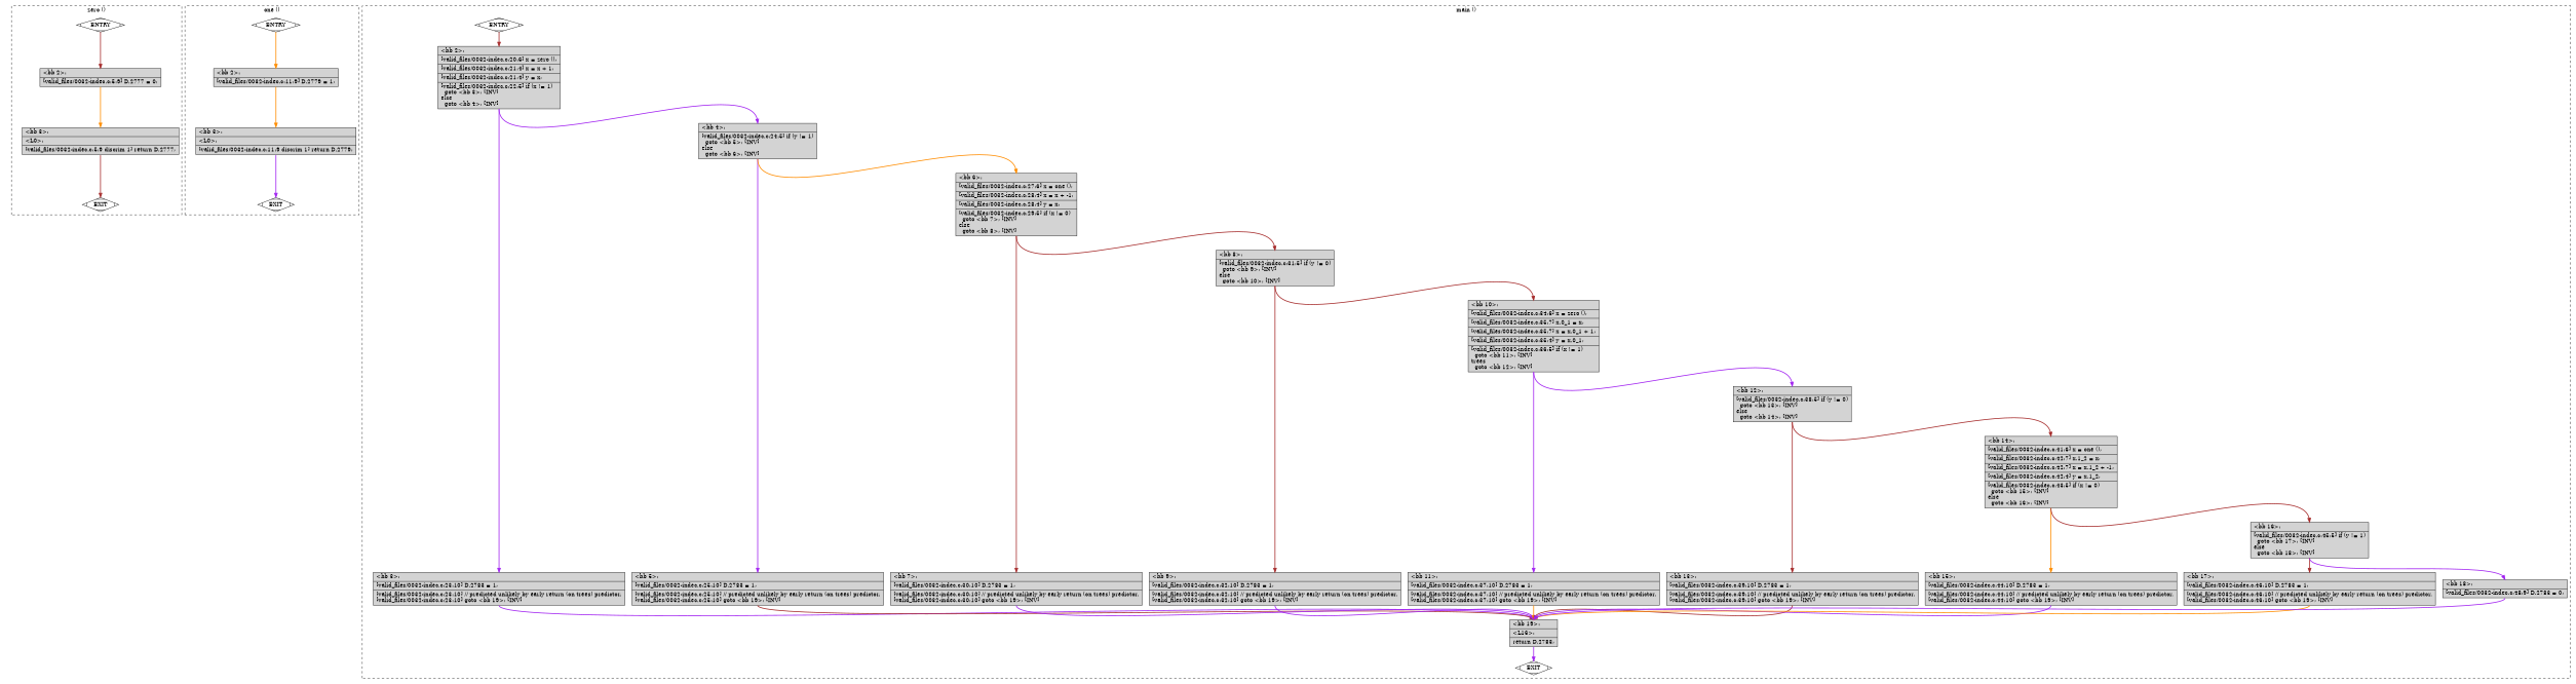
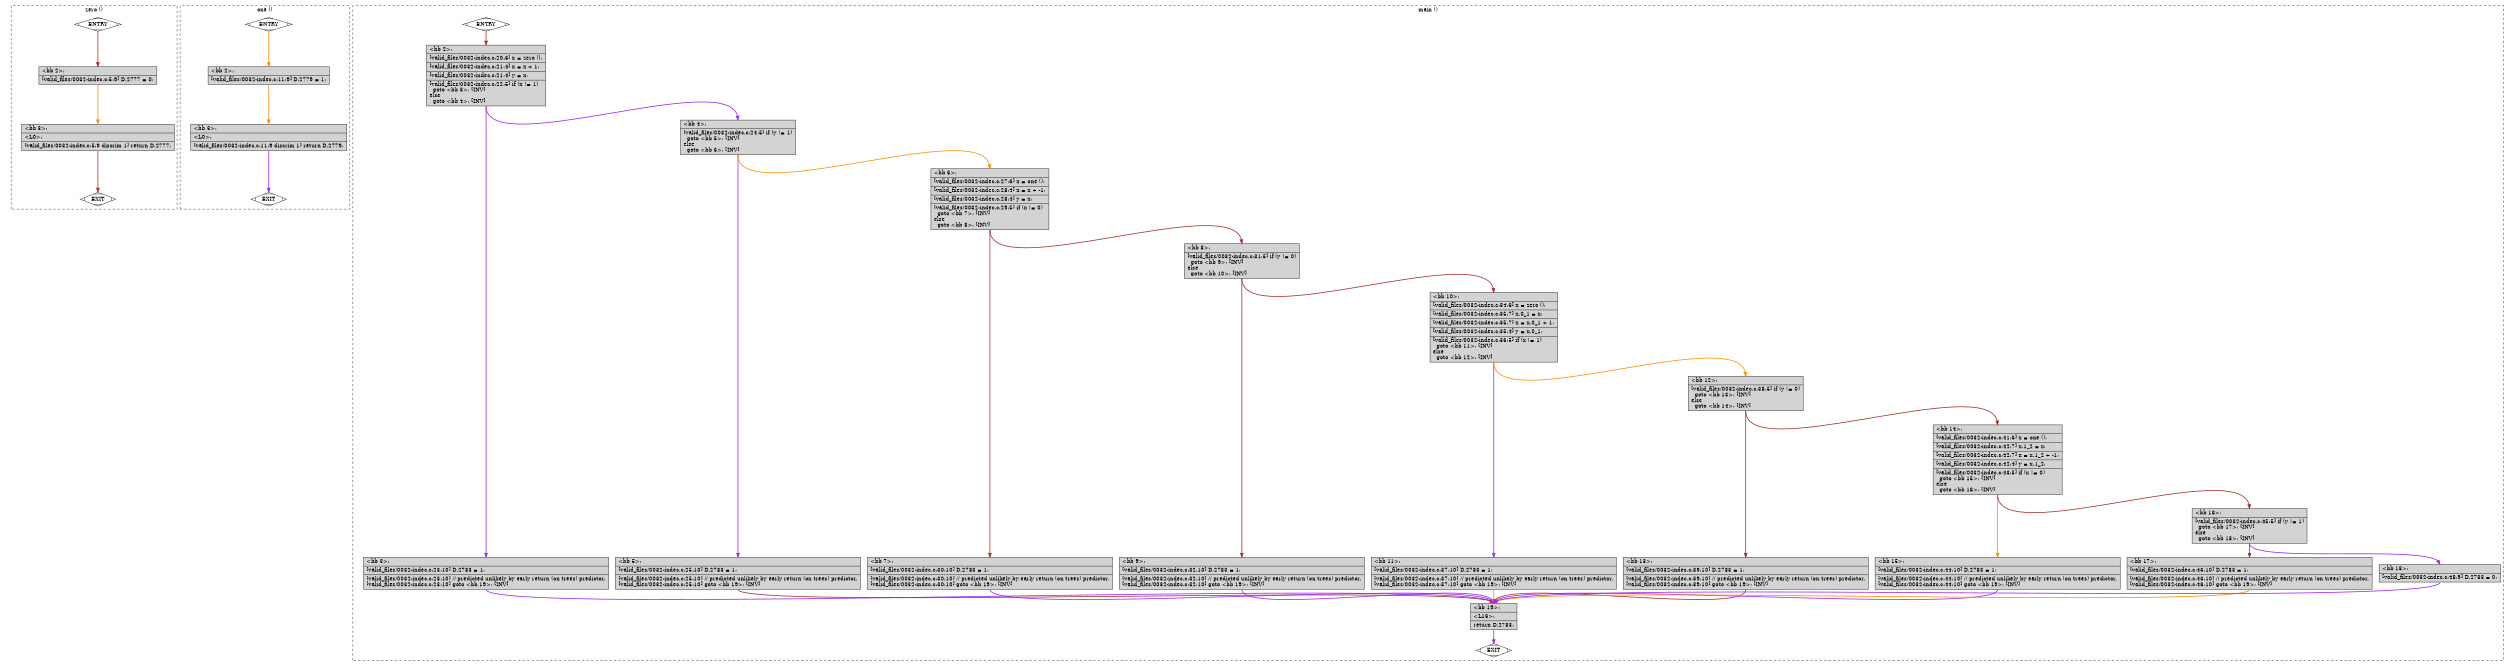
  digraph {
    node [fillcolor=lightgrey shape=record style=filled]
    edge [constraint=true headport=n style="solid,bold" tailport=s color=brown weight=10]
    n1 [fillcolor=white label=ENTRY shape=Mdiamond]
    n2 [fillcolor=white label=EXIT shape=Mdiamond]
    n3 [label="{\<bb\ 2\>:\l|[valid_files/0032-indec.c:5:9]\ D.2777\ =\ 0;\l}"]
    n4 [label="{\<bb\ 3\>:\l|\<L0\>:\l|[valid_files/0032-indec.c:5:9\ discrim\ 1]\ return\ D.2777;\l}"]
    n5 [fillcolor=white label=ENTRY shape=Mdiamond]
    n6 [fillcolor=white label=EXIT shape=Mdiamond]
    n7 [label="{\<bb\ 2\>:\l|[valid_files/0032-indec.c:11:9]\ D.2779\ =\ 1;\l}"]
    n8 [label="{\<bb\ 3\>:\l|\<L0\>:\l|[valid_files/0032-indec.c:11:9\ discrim\ 1]\ return\ D.2779;\l}"]
    n9 [fillcolor=white label=ENTRY shape=Mdiamond]
    n10 [fillcolor=white label=EXIT shape=Mdiamond]
    n11 [label="{\<bb\ 2\>:\l|[valid_files/0032-indec.c:20:6]\ x\ =\ zero\ ();\l|[valid_files/0032-indec.c:21:4]\ x\ =\ x\ +\ 1;\l|[valid_files/0032-indec.c:21:4]\ y\ =\ x;\l|[valid_files/0032-indec.c:22:5]\ if\ (x\ !=\ 1)\l\ \ goto\ \<bb\ 3\>;\ [INV]\lelse\l\ \ goto\ \<bb\ 4\>;\ [INV]\l}"]
    n12 [label="{\<bb\ 3\>:\l|[valid_files/0032-indec.c:23:10]\ D.2783\ =\ 1;\l|[valid_files/0032-indec.c:23:10]\ //\ predicted\ unlikely\ by\ early\ return\ (on\ trees)\ predictor.\l[valid_files/0032-indec.c:23:10]\ goto\ \<bb\ 19\>;\ [INV]\l}"]
    n13 [label="{\<bb\ 4\>:\l|[valid_files/0032-indec.c:24:5]\ if\ (y\ !=\ 1)\l\ \ goto\ \<bb\ 5\>;\ [INV]\lelse\l\ \ goto\ \<bb\ 6\>;\ [INV]\l}"]
    n14 [label="{\<bb\ 19\>:\l|\<L16\>:\l|return\ D.2783;\l}"]
    n15 [label="{\<bb\ 5\>:\l|[valid_files/0032-indec.c:25:10]\ D.2783\ =\ 1;\l|[valid_files/0032-indec.c:25:10]\ //\ predicted\ unlikely\ by\ early\ return\ (on\ trees)\ predictor.\l[valid_files/0032-indec.c:25:10]\ goto\ \<bb\ 19\>;\ [INV]\l}"]
    n16 [label="{\<bb\ 6\>:\l|[valid_files/0032-indec.c:27:6]\ x\ =\ one\ ();\l|[valid_files/0032-indec.c:28:4]\ x\ =\ x\ +\ -1;\l|[valid_files/0032-indec.c:28:4]\ y\ =\ x;\l|[valid_files/0032-indec.c:29:5]\ if\ (x\ !=\ 0)\l\ \ goto\ \<bb\ 7\>;\ [INV]\lelse\l\ \ goto\ \<bb\ 8\>;\ [INV]\l}"]
    n17 [label="{\<bb\ 7\>:\l|[valid_files/0032-indec.c:30:10]\ D.2783\ =\ 1;\l|[valid_files/0032-indec.c:30:10]\ //\ predicted\ unlikely\ by\ early\ return\ (on\ trees)\ predictor.\l[valid_files/0032-indec.c:30:10]\ goto\ \<bb\ 19\>;\ [INV]\l}"]
    n18 [label="{\<bb\ 8\>:\l|[valid_files/0032-indec.c:31:5]\ if\ (y\ !=\ 0)\l\ \ goto\ \<bb\ 9\>;\ [INV]\lelse\l\ \ goto\ \<bb\ 10\>;\ [INV]\l}"]
    n19 [label="{\<bb\ 9\>:\l|[valid_files/0032-indec.c:32:10]\ D.2783\ =\ 1;\l|[valid_files/0032-indec.c:32:10]\ //\ predicted\ unlikely\ by\ early\ return\ (on\ trees)\ predictor.\l[valid_files/0032-indec.c:32:10]\ goto\ \<bb\ 19\>;\ [INV]\l}"]
-   n20 [label="{\<bb\ 10\>:\l|[valid_files/0032-indec.c:34:6]\ x\ =\ zero\ ();\l|[valid_files/0032-indec.c:35:7]\ x.0_1\ =\ x;\l|[valid_files/0032-indec.c:35:7]\ x\ =\ x.0_1\ +\ 1;\l|[valid_files/0032-indec.c:35:4]\ y\ =\ x.0_1;\l|[valid_files/0032-indec.c:36:5]\ if\ (x\ !=\ 1)\l\ \ goto\ \<bb\ 11\>;\ [INV]\ltrees\l\ \ goto\ \<bb\ 12\>;\ [INV]\l}"]
+   n20 [label="{\<bb\ 10\>:\l|[valid_files/0032-indec.c:34:6]\ x\ =\ zero\ ();\l|[valid_files/0032-indec.c:35:7]\ x.0_1\ =\ x;\l|[valid_files/0032-indec.c:35:7]\ x\ =\ x.0_1\ +\ 1;\l|[valid_files/0032-indec.c:35:4]\ y\ =\ x.0_1;\l|[valid_files/0032-indec.c:36:5]\ if\ (x\ !=\ 1)\l\ \ goto\ \<bb\ 11\>;\ [INV]\lelse\l\ \ goto\ \<bb\ 12\>;\ [INV]\l}"]
    n21 [label="{\<bb\ 11\>:\l|[valid_files/0032-indec.c:37:10]\ D.2783\ =\ 1;\l|[valid_files/0032-indec.c:37:10]\ //\ predicted\ unlikely\ by\ early\ return\ (on\ trees)\ predictor.\l[valid_files/0032-indec.c:37:10]\ goto\ \<bb\ 19\>;\ [INV]\l}"]
    n22 [label="{\<bb\ 12\>:\l|[valid_files/0032-indec.c:38:5]\ if\ (y\ !=\ 0)\l\ \ goto\ \<bb\ 13\>;\ [INV]\lelse\l\ \ goto\ \<bb\ 14\>;\ [INV]\l}"]
    n23 [label="{\<bb\ 13\>:\l|[valid_files/0032-indec.c:39:10]\ D.2783\ =\ 1;\l|[valid_files/0032-indec.c:39:10]\ //\ predicted\ unlikely\ by\ early\ return\ (on\ trees)\ predictor.\l[valid_files/0032-indec.c:39:10]\ goto\ \<bb\ 19\>;\ [INV]\l}"]
    n24 [label="{\<bb\ 14\>:\l|[valid_files/0032-indec.c:41:6]\ x\ =\ one\ ();\l|[valid_files/0032-indec.c:42:7]\ x.1_2\ =\ x;\l|[valid_files/0032-indec.c:42:7]\ x\ =\ x.1_2\ +\ -1;\l|[valid_files/0032-indec.c:42:4]\ y\ =\ x.1_2;\l|[valid_files/0032-indec.c:43:5]\ if\ (x\ !=\ 0)\l\ \ goto\ \<bb\ 15\>;\ [INV]\lelse\l\ \ goto\ \<bb\ 16\>;\ [INV]\l}"]
    n25 [label="{\<bb\ 15\>:\l|[valid_files/0032-indec.c:44:10]\ D.2783\ =\ 1;\l|[valid_files/0032-indec.c:44:10]\ //\ predicted\ unlikely\ by\ early\ return\ (on\ trees)\ predictor.\l[valid_files/0032-indec.c:44:10]\ goto\ \<bb\ 19\>;\ [INV]\l}"]
    n26 [label="{\<bb\ 16\>:\l|[valid_files/0032-indec.c:45:5]\ if\ (y\ !=\ 1)\l\ \ goto\ \<bb\ 17\>;\ [INV]\lelse\l\ \ goto\ \<bb\ 18\>;\ [INV]\l}"]
    n27 [label="{\<bb\ 17\>:\l|[valid_files/0032-indec.c:46:10]\ D.2783\ =\ 1;\l|[valid_files/0032-indec.c:46:10]\ //\ predicted\ unlikely\ by\ early\ return\ (on\ trees)\ predictor.\l[valid_files/0032-indec.c:46:10]\ goto\ \<bb\ 19\>;\ [INV]\l}"]
    n28 [label="{\<bb\ 18\>:\l|[valid_files/0032-indec.c:48:9]\ D.2783\ =\ 0;\l}"]
    subgraph cluster_1 {
      color=black
      label="zero ()"
      style=dashed
      n1
      n2
      n3
      n4
    }
    subgraph cluster_2 {
      color=black
      label="one ()"
      style=dashed
      n5
      n6
      n7
      n8
    }
    subgraph cluster_3 {
      color=black
      label="main ()"
      style=dashed
      n9
      n10
      n11
      n12
      n13
      n14
      n15
      n16
      n17
      n18
      n19
      n20
      n21
      n22
      n23
      n24
      n25
      n26
      n27
      n28
    }
    n1 -> n2 [style=invis color="" weight=""]
    n1 -> n3 [weight=100]
    n3 -> n4 [color=darkorange weight=100]
    n4 -> n2
    n5 -> n6 [style=invis color="" weight=""]
    n5 -> n7 [color=darkorange weight=100]
    n7 -> n8 [color=darkorange weight=100]
    n8 -> n6 [color=purple]
    n9 -> n10 [style=invis color="" weight=""]
    n9 -> n11 [weight=100]
    n11 -> n12 [color=purple]
    n11 -> n13 [color=purple]
    n12 -> n14 [color=purple weight=100]
    n13 -> n15 [color=purple]
    n13 -> n16 [color=darkorange]
    n14 -> n10 [color=purple]
    n15 -> n14 [weight=100]
    n16 -> n17
    n16 -> n18
    n17 -> n14 [color=purple weight=100]
    n18 -> n19
    n18 -> n20
    n19 -> n14 [color=purple weight=100]
    n20 -> n21 [color=purple]
-   n20 -> n22 [color=purple]
+   n20 -> n22 [color=darkorange]
    n21 -> n14 [color=darkorange weight=100]
    n22 -> n23
    n22 -> n24
    n23 -> n14 [weight=100]
    n24 -> n25 [color=darkorange]
    n24 -> n26
    n25 -> n14 [color=purple weight=100]
    n26 -> n27
    n26 -> n28 [color=purple]
    n27 -> n14 [color=darkorange weight=100]
    n28 -> n14 [color=purple weight=100]
  }
